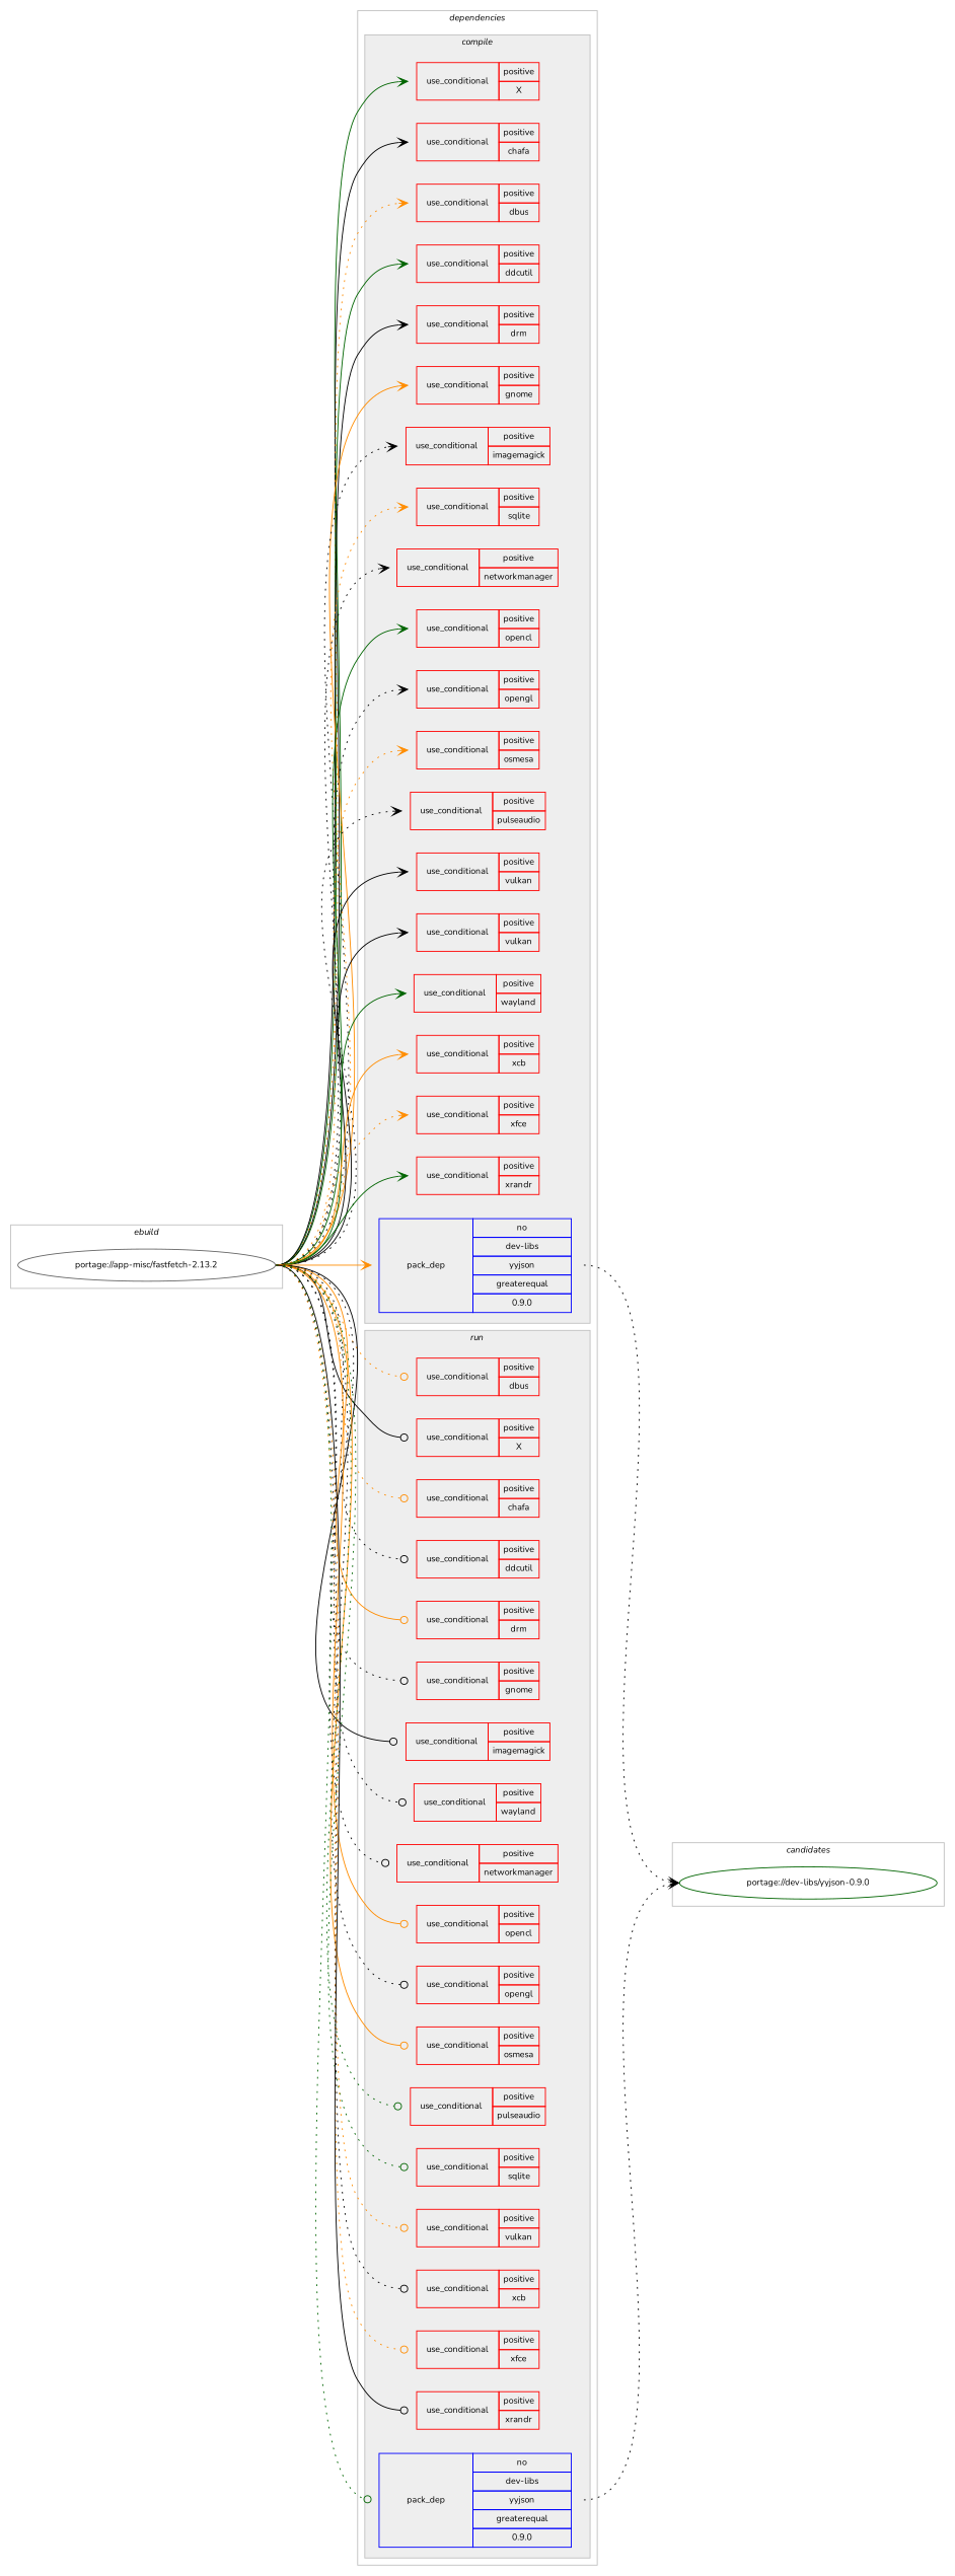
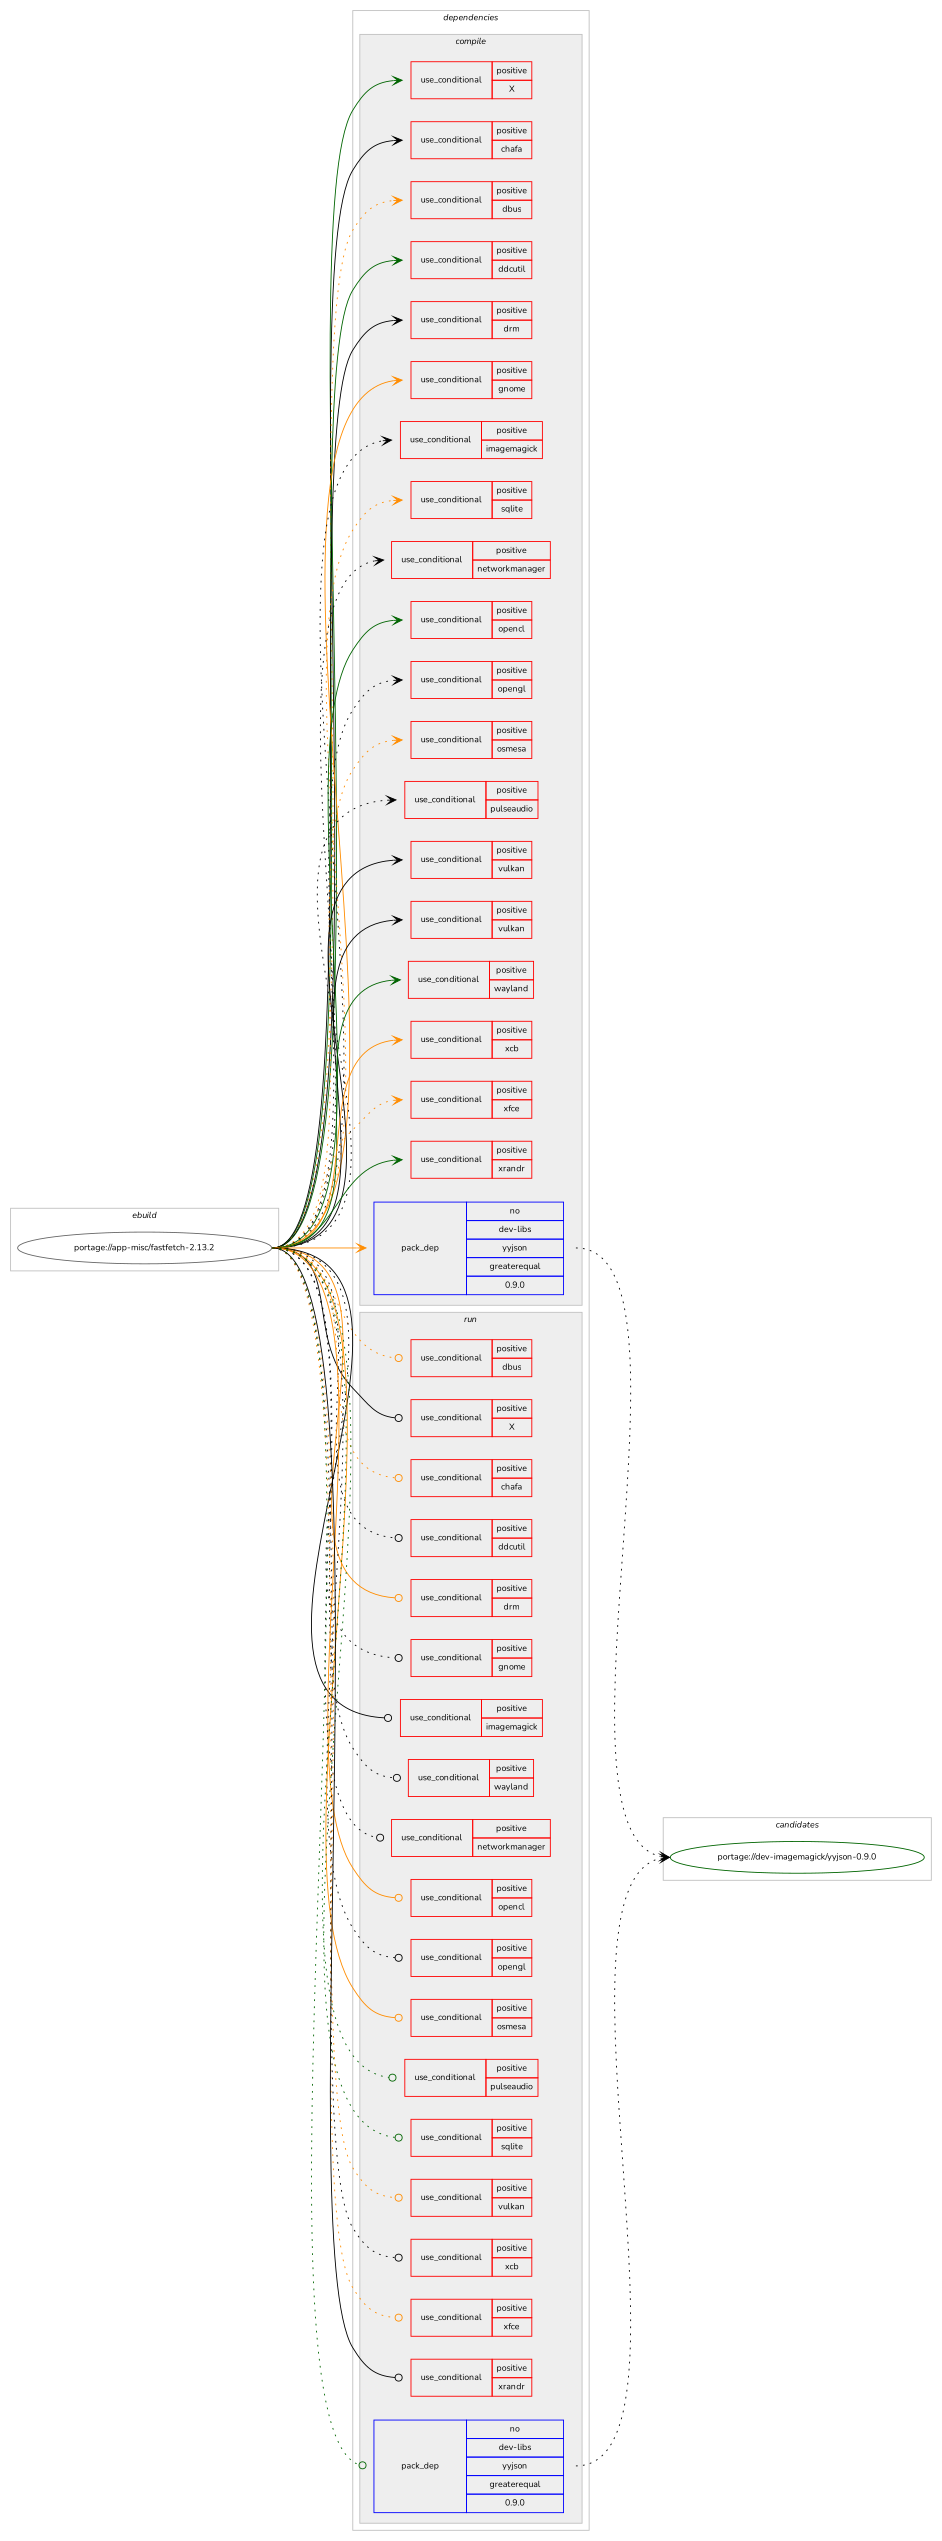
  digraph {
    compound=true
    concentrate=true
    fontname=Nunito
    fontsize=10
    newrank=true
    rankdir=LR
    ranksep=1.5
    node [color=red fontname=Nunito fontsize=10 shape=none]
    edge [arrowhead=vee headport=w style=dotted tailport=e weight=20 color=black fontname=Nunito]
    n1 [color=gray40 label="portage://app-misc/fastfetch-2.13.2" width=4 shape=""]
    n2 [label=<<TABLE BORDER="0" CELLBORDER="1" CELLSPACING="0" CELLPADDING="4"><TR><TD ROWSPAN="3" CELLPADDING="10">use_conditional</TD></TR><TR><TD>positive</TD></TR><TR><TD>X</TD></TR></TABLE>>]
    n3 [label=<<TABLE BORDER="0" CELLBORDER="1" CELLSPACING="0" CELLPADDING="4"><TR><TD ROWSPAN="3" CELLPADDING="10">use_conditional</TD></TR><TR><TD>positive</TD></TR><TR><TD>chafa</TD></TR></TABLE>>]
    n4 [label=<<TABLE BORDER="0" CELLBORDER="1" CELLSPACING="0" CELLPADDING="4"><TR><TD ROWSPAN="3" CELLPADDING="10">use_conditional</TD></TR><TR><TD>positive</TD></TR><TR><TD>dbus</TD></TR></TABLE>>]
    n5 [label=<<TABLE BORDER="0" CELLBORDER="1" CELLSPACING="0" CELLPADDING="4"><TR><TD ROWSPAN="3" CELLPADDING="10">use_conditional</TD></TR><TR><TD>positive</TD></TR><TR><TD>ddcutil</TD></TR></TABLE>>]
    n6 [label=<<TABLE BORDER="0" CELLBORDER="1" CELLSPACING="0" CELLPADDING="4"><TR><TD ROWSPAN="3" CELLPADDING="10">use_conditional</TD></TR><TR><TD>positive</TD></TR><TR><TD>drm</TD></TR></TABLE>>]
    n7 [label=<<TABLE BORDER="0" CELLBORDER="1" CELLSPACING="0" CELLPADDING="4"><TR><TD ROWSPAN="3" CELLPADDING="10">use_conditional</TD></TR><TR><TD>positive</TD></TR><TR><TD>gnome</TD></TR></TABLE>>]
    n8 [label=<<TABLE BORDER="0" CELLBORDER="1" CELLSPACING="0" CELLPADDING="4"><TR><TD ROWSPAN="3" CELLPADDING="10">use_conditional</TD></TR><TR><TD>positive</TD></TR><TR><TD>imagemagick</TD></TR></TABLE>>]
    n9 [label=<<TABLE BORDER="0" CELLBORDER="1" CELLSPACING="0" CELLPADDING="4"><TR><TD ROWSPAN="3" CELLPADDING="10">use_conditional</TD></TR><TR><TD>positive</TD></TR><TR><TD>sqlite</TD></TR></TABLE>>]
    n10 [label=<<TABLE BORDER="0" CELLBORDER="1" CELLSPACING="0" CELLPADDING="4"><TR><TD ROWSPAN="3" CELLPADDING="10">use_conditional</TD></TR><TR><TD>positive</TD></TR><TR><TD>networkmanager</TD></TR></TABLE>>]
    n11 [label=<<TABLE BORDER="0" CELLBORDER="1" CELLSPACING="0" CELLPADDING="4"><TR><TD ROWSPAN="3" CELLPADDING="10">use_conditional</TD></TR><TR><TD>positive</TD></TR><TR><TD>opencl</TD></TR></TABLE>>]
    n12 [label=<<TABLE BORDER="0" CELLBORDER="1" CELLSPACING="0" CELLPADDING="4"><TR><TD ROWSPAN="3" CELLPADDING="10">use_conditional</TD></TR><TR><TD>positive</TD></TR><TR><TD>opengl</TD></TR></TABLE>>]
    n13 [label=<<TABLE BORDER="0" CELLBORDER="1" CELLSPACING="0" CELLPADDING="4"><TR><TD ROWSPAN="3" CELLPADDING="10">use_conditional</TD></TR><TR><TD>positive</TD></TR><TR><TD>osmesa</TD></TR></TABLE>>]
    n14 [label=<<TABLE BORDER="0" CELLBORDER="1" CELLSPACING="0" CELLPADDING="4"><TR><TD ROWSPAN="3" CELLPADDING="10">use_conditional</TD></TR><TR><TD>positive</TD></TR><TR><TD>pulseaudio</TD></TR></TABLE>>]
    n15 [label=<<TABLE BORDER="0" CELLBORDER="1" CELLSPACING="0" CELLPADDING="4"><TR><TD ROWSPAN="3" CELLPADDING="10">use_conditional</TD></TR><TR><TD>positive</TD></TR><TR><TD>vulkan</TD></TR></TABLE>>]
    n16 [label=<<TABLE BORDER="0" CELLBORDER="1" CELLSPACING="0" CELLPADDING="4"><TR><TD ROWSPAN="3" CELLPADDING="10">use_conditional</TD></TR><TR><TD>positive</TD></TR><TR><TD>vulkan</TD></TR></TABLE>>]
    n17 [label=<<TABLE BORDER="0" CELLBORDER="1" CELLSPACING="0" CELLPADDING="4"><TR><TD ROWSPAN="3" CELLPADDING="10">use_conditional</TD></TR><TR><TD>positive</TD></TR><TR><TD>wayland</TD></TR></TABLE>>]
    n18 [label=<<TABLE BORDER="0" CELLBORDER="1" CELLSPACING="0" CELLPADDING="4"><TR><TD ROWSPAN="3" CELLPADDING="10">use_conditional</TD></TR><TR><TD>positive</TD></TR><TR><TD>xcb</TD></TR></TABLE>>]
    n19 [label=<<TABLE BORDER="0" CELLBORDER="1" CELLSPACING="0" CELLPADDING="4"><TR><TD ROWSPAN="3" CELLPADDING="10">use_conditional</TD></TR><TR><TD>positive</TD></TR><TR><TD>xfce</TD></TR></TABLE>>]
    n20 [label=<<TABLE BORDER="0" CELLBORDER="1" CELLSPACING="0" CELLPADDING="4"><TR><TD ROWSPAN="3" CELLPADDING="10">use_conditional</TD></TR><TR><TD>positive</TD></TR><TR><TD>xrandr</TD></TR></TABLE>>]
    n21 [color=blue label=<<TABLE BORDER="0" CELLBORDER="1" CELLSPACING="0" CELLPADDING="4" WIDTH="220"><TR><TD ROWSPAN="6" CELLPADDING="30">pack_dep</TD></TR><TR><TD WIDTH="110">no</TD></TR><TR><TD>dev-libs</TD></TR><TR><TD>yyjson</TD></TR><TR><TD>greaterequal</TD></TR><TR><TD>0.9.0</TD></TR></TABLE>>]
    n22 [label=<<TABLE BORDER="0" CELLBORDER="1" CELLSPACING="0" CELLPADDING="4"><TR><TD ROWSPAN="3" CELLPADDING="10">use_conditional</TD></TR><TR><TD>positive</TD></TR><TR><TD>dbus</TD></TR></TABLE>>]
    n23 [label=<<TABLE BORDER="0" CELLBORDER="1" CELLSPACING="0" CELLPADDING="4"><TR><TD ROWSPAN="3" CELLPADDING="10">use_conditional</TD></TR><TR><TD>positive</TD></TR><TR><TD>X</TD></TR></TABLE>>]
    n24 [label=<<TABLE BORDER="0" CELLBORDER="1" CELLSPACING="0" CELLPADDING="4"><TR><TD ROWSPAN="3" CELLPADDING="10">use_conditional</TD></TR><TR><TD>positive</TD></TR><TR><TD>chafa</TD></TR></TABLE>>]
    n25 [label=<<TABLE BORDER="0" CELLBORDER="1" CELLSPACING="0" CELLPADDING="4"><TR><TD ROWSPAN="3" CELLPADDING="10">use_conditional</TD></TR><TR><TD>positive</TD></TR><TR><TD>ddcutil</TD></TR></TABLE>>]
    n26 [label=<<TABLE BORDER="0" CELLBORDER="1" CELLSPACING="0" CELLPADDING="4"><TR><TD ROWSPAN="3" CELLPADDING="10">use_conditional</TD></TR><TR><TD>positive</TD></TR><TR><TD>drm</TD></TR></TABLE>>]
    n27 [label=<<TABLE BORDER="0" CELLBORDER="1" CELLSPACING="0" CELLPADDING="4"><TR><TD ROWSPAN="3" CELLPADDING="10">use_conditional</TD></TR><TR><TD>positive</TD></TR><TR><TD>gnome</TD></TR></TABLE>>]
    n28 [label=<<TABLE BORDER="0" CELLBORDER="1" CELLSPACING="0" CELLPADDING="4"><TR><TD ROWSPAN="3" CELLPADDING="10">use_conditional</TD></TR><TR><TD>positive</TD></TR><TR><TD>imagemagick</TD></TR></TABLE>>]
    n29 [label=<<TABLE BORDER="0" CELLBORDER="1" CELLSPACING="0" CELLPADDING="4"><TR><TD ROWSPAN="3" CELLPADDING="10">use_conditional</TD></TR><TR><TD>positive</TD></TR><TR><TD>wayland</TD></TR></TABLE>>]
    n30 [label=<<TABLE BORDER="0" CELLBORDER="1" CELLSPACING="0" CELLPADDING="4"><TR><TD ROWSPAN="3" CELLPADDING="10">use_conditional</TD></TR><TR><TD>positive</TD></TR><TR><TD>networkmanager</TD></TR></TABLE>>]
    n31 [label=<<TABLE BORDER="0" CELLBORDER="1" CELLSPACING="0" CELLPADDING="4"><TR><TD ROWSPAN="3" CELLPADDING="10">use_conditional</TD></TR><TR><TD>positive</TD></TR><TR><TD>opencl</TD></TR></TABLE>>]
    n32 [label=<<TABLE BORDER="0" CELLBORDER="1" CELLSPACING="0" CELLPADDING="4"><TR><TD ROWSPAN="3" CELLPADDING="10">use_conditional</TD></TR><TR><TD>positive</TD></TR><TR><TD>opengl</TD></TR></TABLE>>]
    n33 [label=<<TABLE BORDER="0" CELLBORDER="1" CELLSPACING="0" CELLPADDING="4"><TR><TD ROWSPAN="3" CELLPADDING="10">use_conditional</TD></TR><TR><TD>positive</TD></TR><TR><TD>osmesa</TD></TR></TABLE>>]
    n34 [label=<<TABLE BORDER="0" CELLBORDER="1" CELLSPACING="0" CELLPADDING="4"><TR><TD ROWSPAN="3" CELLPADDING="10">use_conditional</TD></TR><TR><TD>positive</TD></TR><TR><TD>pulseaudio</TD></TR></TABLE>>]
    n35 [label=<<TABLE BORDER="0" CELLBORDER="1" CELLSPACING="0" CELLPADDING="4"><TR><TD ROWSPAN="3" CELLPADDING="10">use_conditional</TD></TR><TR><TD>positive</TD></TR><TR><TD>sqlite</TD></TR></TABLE>>]
    n36 [label=<<TABLE BORDER="0" CELLBORDER="1" CELLSPACING="0" CELLPADDING="4"><TR><TD ROWSPAN="3" CELLPADDING="10">use_conditional</TD></TR><TR><TD>positive</TD></TR><TR><TD>vulkan</TD></TR></TABLE>>]
    n37 [label=<<TABLE BORDER="0" CELLBORDER="1" CELLSPACING="0" CELLPADDING="4"><TR><TD ROWSPAN="3" CELLPADDING="10">use_conditional</TD></TR><TR><TD>positive</TD></TR><TR><TD>xcb</TD></TR></TABLE>>]
    n38 [label=<<TABLE BORDER="0" CELLBORDER="1" CELLSPACING="0" CELLPADDING="4"><TR><TD ROWSPAN="3" CELLPADDING="10">use_conditional</TD></TR><TR><TD>positive</TD></TR><TR><TD>xfce</TD></TR></TABLE>>]
    n39 [label=<<TABLE BORDER="0" CELLBORDER="1" CELLSPACING="0" CELLPADDING="4"><TR><TD ROWSPAN="3" CELLPADDING="10">use_conditional</TD></TR><TR><TD>positive</TD></TR><TR><TD>xrandr</TD></TR></TABLE>>]
    n40 [color=blue label=<<TABLE BORDER="0" CELLBORDER="1" CELLSPACING="0" CELLPADDING="4" WIDTH="220"><TR><TD ROWSPAN="6" CELLPADDING="30">pack_dep</TD></TR><TR><TD WIDTH="110">no</TD></TR><TR><TD>dev-libs</TD></TR><TR><TD>yyjson</TD></TR><TR><TD>greaterequal</TD></TR><TR><TD>0.9.0</TD></TR></TABLE>>]
-   n41 [color=darkgreen label="portage://dev-libs/yyjson-0.9.0" width=4 shape=""]
+   n41 [color=darkgreen label="portage://dev-imagemagick/yyjson-0.9.0" width=4 shape=""]
    subgraph cluster_1 {
      color=gray
      label=<<i>ebuild</i>>
      rank=same
      n1
    }
    subgraph cluster_2 {
      color=gray
      label=<<i>dependencies</i>>
      subgraph cluster_3 {
        color=gray
        fillcolor="#eeeeee"
        label=<<i>compile</i>>
        style=filled
        subgraph sub_4 {
          color=gray
          fillcolor="#eeeeee"
          label=<<i>compile</i>>
          style=filled
          n2
        }
        subgraph sub_5 {
          color=gray
          fillcolor="#eeeeee"
          label=<<i>compile</i>>
          style=filled
          n3
        }
        subgraph sub_6 {
          color=gray
          fillcolor="#eeeeee"
          label=<<i>compile</i>>
          style=filled
          n4
        }
        subgraph sub_7 {
          color=gray
          fillcolor="#eeeeee"
          label=<<i>compile</i>>
          style=filled
          n5
        }
        subgraph sub_8 {
          color=gray
          fillcolor="#eeeeee"
          label=<<i>compile</i>>
          style=filled
          n6
        }
        subgraph sub_9 {
          color=gray
          fillcolor="#eeeeee"
          label=<<i>compile</i>>
          style=filled
          n7
        }
        subgraph sub_10 {
          color=gray
          fillcolor="#eeeeee"
          label=<<i>compile</i>>
          style=filled
          n8
        }
        subgraph sub_11 {
          color=gray
          fillcolor="#eeeeee"
          label=<<i>compile</i>>
          style=filled
          n9
        }
        subgraph sub_12 {
          color=gray
          fillcolor="#eeeeee"
          label=<<i>compile</i>>
          style=filled
          n10
        }
        subgraph sub_13 {
          color=gray
          fillcolor="#eeeeee"
          label=<<i>compile</i>>
          style=filled
          n11
        }
        subgraph sub_14 {
          color=gray
          fillcolor="#eeeeee"
          label=<<i>compile</i>>
          style=filled
          n12
        }
        subgraph sub_15 {
          color=gray
          fillcolor="#eeeeee"
          label=<<i>compile</i>>
          style=filled
          n13
        }
        subgraph sub_16 {
          color=gray
          fillcolor="#eeeeee"
          label=<<i>compile</i>>
          style=filled
          n14
        }
        subgraph sub_17 {
          color=gray
          fillcolor="#eeeeee"
          label=<<i>compile</i>>
          style=filled
          n15
        }
        subgraph sub_18 {
          color=gray
          fillcolor="#eeeeee"
          label=<<i>compile</i>>
          style=filled
          n16
        }
        subgraph sub_19 {
          color=gray
          fillcolor="#eeeeee"
          label=<<i>compile</i>>
          style=filled
          n17
        }
        subgraph sub_20 {
          color=gray
          fillcolor="#eeeeee"
          label=<<i>compile</i>>
          style=filled
          n18
        }
        subgraph sub_21 {
          color=gray
          fillcolor="#eeeeee"
          label=<<i>compile</i>>
          style=filled
          n19
        }
        subgraph sub_22 {
          color=gray
          fillcolor="#eeeeee"
          label=<<i>compile</i>>
          style=filled
          n20
        }
        subgraph sub_23 {
          color=gray
          fillcolor="#eeeeee"
          label=<<i>compile</i>>
          style=filled
          n21
        }
      }
      subgraph cluster_24 {
        color=gray
        fillcolor="#eeeeee"
        label=<<i>compile and run</i>>
        style=filled
      }
      subgraph cluster_25 {
        color=gray
        fillcolor="#eeeeee"
        label=<<i>run</i>>
        style=filled
        subgraph sub_26 {
          color=gray
          fillcolor="#eeeeee"
          label=<<i>run</i>>
          style=filled
          n22
        }
        subgraph sub_27 {
          color=gray
          fillcolor="#eeeeee"
          label=<<i>run</i>>
          style=filled
          n23
        }
        subgraph sub_28 {
          color=gray
          fillcolor="#eeeeee"
          label=<<i>run</i>>
          style=filled
          n24
        }
        subgraph sub_29 {
          color=gray
          fillcolor="#eeeeee"
          label=<<i>run</i>>
          style=filled
          n25
        }
        subgraph sub_30 {
          color=gray
          fillcolor="#eeeeee"
          label=<<i>run</i>>
          style=filled
          n26
        }
        subgraph sub_31 {
          color=gray
          fillcolor="#eeeeee"
          label=<<i>run</i>>
          style=filled
          n27
        }
        subgraph sub_32 {
          color=gray
          fillcolor="#eeeeee"
          label=<<i>run</i>>
          style=filled
          n28
        }
        subgraph sub_33 {
          color=gray
          fillcolor="#eeeeee"
          label=<<i>run</i>>
          style=filled
          n29
        }
        subgraph sub_34 {
          color=gray
          fillcolor="#eeeeee"
          label=<<i>run</i>>
          style=filled
          n30
        }
        subgraph sub_35 {
          color=gray
          fillcolor="#eeeeee"
          label=<<i>run</i>>
          style=filled
          n31
        }
        subgraph sub_36 {
          color=gray
          fillcolor="#eeeeee"
          label=<<i>run</i>>
          style=filled
          n32
        }
        subgraph sub_37 {
          color=gray
          fillcolor="#eeeeee"
          label=<<i>run</i>>
          style=filled
          n33
        }
        subgraph sub_38 {
          color=gray
          fillcolor="#eeeeee"
          label=<<i>run</i>>
          style=filled
          n34
        }
        subgraph sub_39 {
          color=gray
          fillcolor="#eeeeee"
          label=<<i>run</i>>
          style=filled
          n35
        }
        subgraph sub_40 {
          color=gray
          fillcolor="#eeeeee"
          label=<<i>run</i>>
          style=filled
          n36
        }
        subgraph sub_41 {
          color=gray
          fillcolor="#eeeeee"
          label=<<i>run</i>>
          style=filled
          n37
        }
        subgraph sub_42 {
          color=gray
          fillcolor="#eeeeee"
          label=<<i>run</i>>
          style=filled
          n38
        }
        subgraph sub_43 {
          color=gray
          fillcolor="#eeeeee"
          label=<<i>run</i>>
          style=filled
          n39
        }
        subgraph sub_44 {
          color=gray
          fillcolor="#eeeeee"
          label=<<i>run</i>>
          style=filled
          n40
        }
      }
    }
    subgraph cluster_45 {
      color=gray
      label=<<i>candidates</i>>
      rank=same
      subgraph sub_46 {
        color=black
        label=<<i>candidates</i>>
        nodesep=1
        rank=same
        n41
      }
      subgraph sub_47 {
        color=black
        label=<<i>candidates</i>>
        nodesep=1
        rank=same
        n41
      }
    }
    n1 -> n2 [style=solid color=darkgreen]
    n1 -> n3 [style=solid]
    n1 -> n4 [color=darkorange]
    n1 -> n5 [style=solid color=darkgreen]
    n1 -> n6 [style=solid]
    n1 -> n7 [style=solid color=darkorange]
    n1 -> n8
    n1 -> n9 [color=darkorange]
    n1 -> n10
    n1 -> n11 [style=solid color=darkgreen]
    n1 -> n12
    n1 -> n13 [color=darkorange]
    n1 -> n14
    n1 -> n15 [style=solid]
    n1 -> n16 [style=solid]
    n1 -> n17 [style=solid color=darkgreen]
    n1 -> n18 [style=solid color=darkorange]
    n1 -> n19 [color=darkorange]
    n1 -> n20 [style=solid color=darkgreen]
    n1 -> n21 [style=solid color=darkorange]
    n1 -> n22 [arrowhead=odot color=darkorange]
    n1 -> n23 [arrowhead=odot style=solid]
    n1 -> n24 [arrowhead=odot color=darkorange]
    n1 -> n25 [arrowhead=odot]
    n1 -> n26 [arrowhead=odot style=solid color=darkorange]
    n1 -> n27 [arrowhead=odot]
    n1 -> n28 [arrowhead=odot style=solid]
    n1 -> n29 [arrowhead=odot]
    n1 -> n30 [arrowhead=odot]
    n1 -> n31 [arrowhead=odot style=solid color=darkorange]
    n1 -> n32 [arrowhead=odot]
    n1 -> n33 [arrowhead=odot style=solid color=darkorange]
    n1 -> n34 [arrowhead=odot color=darkgreen]
    n1 -> n35 [arrowhead=odot color=darkgreen]
    n1 -> n36 [arrowhead=odot color=darkorange]
    n1 -> n37 [arrowhead=odot]
    n1 -> n38 [arrowhead=odot color=darkorange]
    n1 -> n39 [arrowhead=odot style=solid]
    n1 -> n40 [arrowhead=odot color=darkgreen]
    n21 -> n41 [weight=100]
    n40 -> n41 [weight=100]
  }
